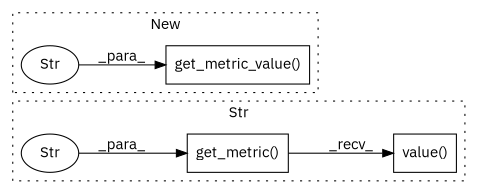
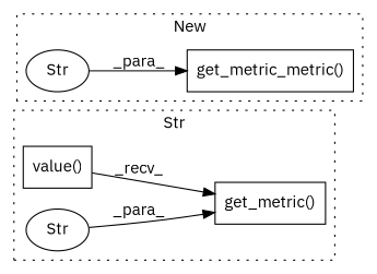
  digraph {
    fontname="IBM Plex Sans"
    rankdir=LR
    node [a=75 fontname="IBM Plex Sans" l=27 shape=box]
    edge [fontname="IBM Plex Sans"]
    n1 [l=84 label="value()" s=23400]
    n2 [l="48,1" label="get_metric()" s="23400,23475"]
    n3 [a=66 label=Str s=23448 shape=ellipse]
-   n4 [l="29,1" label="get_metric_value()" s="22177,22233"]
+   n4 [l="29,1" label="get_metric_metric()" s="22177,22233"]
    n5 [a=66 label=Str s=22206 shape=ellipse]
    subgraph cluster_1 {
      label=Str
      style=dotted
      n1
      n2
      n3
    }
    subgraph cluster_2 {
      label=New
      style=dotted
      n4
      n5
    }
-   n2 -> n1 [label=_recv_]
+   n1 -> n2 [label=_recv_]
    n3 -> n2 [label=_para_]
    n5 -> n4 [label=_para_]
  }
